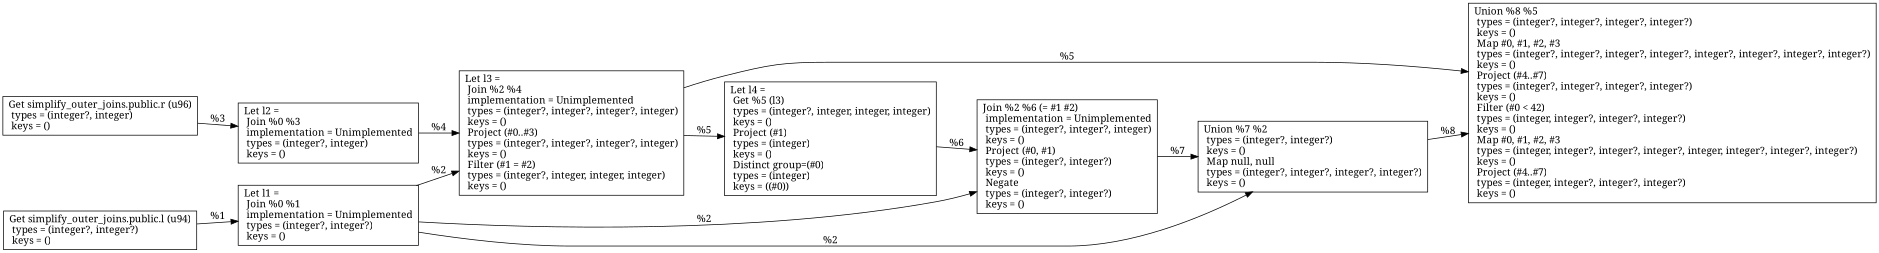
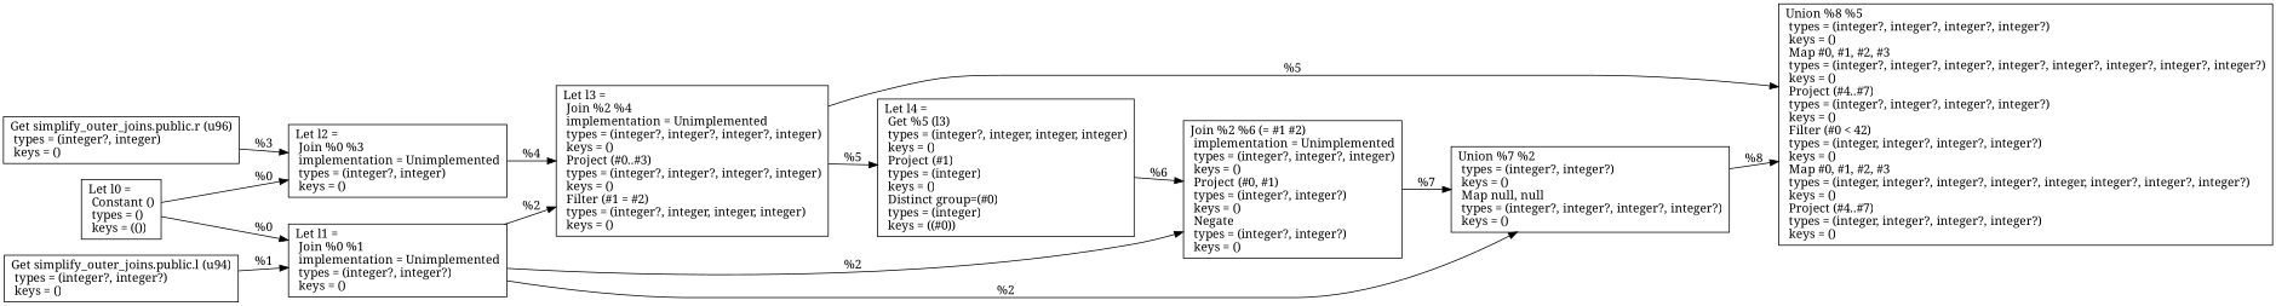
  digraph {
    rankdir=LR
    fontname="Noto Serif"
    node [shape=record fontname="Noto Serif"]
    edge [fontname="Noto Serif"]
+   n1 [label="Let l0 =\l Constant ()\l  types = ()\l  keys = (())\l"]
    n2 [label="Let l1 =\l Join %0 %1\l  implementation = Unimplemented\l  types = (integer?, integer?)\l  keys = ()\l"]
    n3 [label="Let l2 =\l Join %0 %3\l  implementation = Unimplemented\l  types = (integer?, integer)\l  keys = ()\l"]
    n4 [label=" Get simplify_outer_joins.public.l (u94)\l  types = (integer?, integer?)\l  keys = ()\l"]
    n5 [label="Let l3 =\l Join %2 %4\l  implementation = Unimplemented\l  types = (integer?, integer?, integer?, integer)\l  keys = ()\l Project (#0..#3)\l  types = (integer?, integer?, integer?, integer)\l  keys = ()\l Filter (#1 = #2)\l  types = (integer?, integer, integer, integer)\l  keys = ()\l"]
    n6 [label=" Join %2 %6 (= #1 #2)\l  implementation = Unimplemented\l  types = (integer?, integer?, integer)\l  keys = ()\l Project (#0, #1)\l  types = (integer?, integer?)\l  keys = ()\l Negate\l  types = (integer?, integer?)\l  keys = ()\l"]
    n7 [label=" Union %7 %2\l  types = (integer?, integer?)\l  keys = ()\l Map null, null\l  types = (integer?, integer?, integer?, integer?)\l  keys = ()\l"]
    n8 [label=" Get simplify_outer_joins.public.r (u96)\l  types = (integer?, integer)\l  keys = ()\l"]
    n9 [label="Let l4 =\l Get %5 (l3)\l  types = (integer?, integer, integer, integer)\l  keys = ()\l Project (#1)\l  types = (integer)\l  keys = ()\l Distinct group=(#0)\l  types = (integer)\l  keys = ((#0))\l"]
    n10 [label=" Union %8 %5\l  types = (integer?, integer?, integer?, integer?)\l  keys = ()\l Map #0, #1, #2, #3\l  types = (integer?, integer?, integer?, integer?, integer?, integer?, integer?, integer?)\l  keys = ()\l Project (#4..#7)\l  types = (integer?, integer?, integer?, integer?)\l  keys = ()\l Filter (#0 \< 42)\l  types = (integer, integer?, integer?, integer?)\l  keys = ()\l Map #0, #1, #2, #3\l  types = (integer, integer?, integer?, integer?, integer, integer?, integer?, integer?)\l  keys = ()\l Project (#4..#7)\l  types = (integer, integer?, integer?, integer?)\l  keys = ()\l"]
+   n1 -> n2 [label="%0\l"]
+   n1 -> n3 [label="%0\l"]
    n2 -> n5 [label="%2\l"]
    n2 -> n6 [label="%2\l"]
    n2 -> n7 [label="%2\l"]
    n3 -> n5 [label="%4\l"]
    n4 -> n2 [label="%1\l"]
    n5 -> n9 [label="%5\l"]
    n5 -> n10 [label="%5\l"]
    n6 -> n7 [label="%7\l"]
    n7 -> n10 [label="%8\l"]
    n8 -> n3 [label="%3\l"]
    n9 -> n6 [label="%6\l"]
  }
